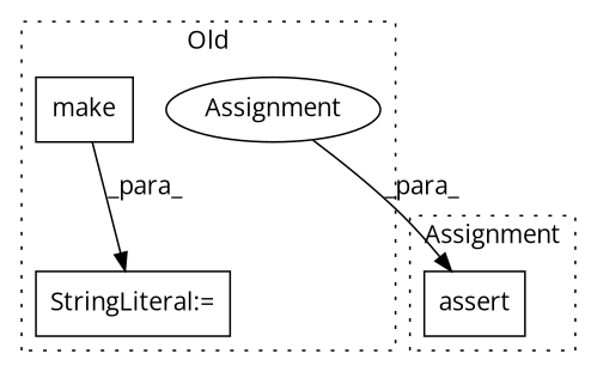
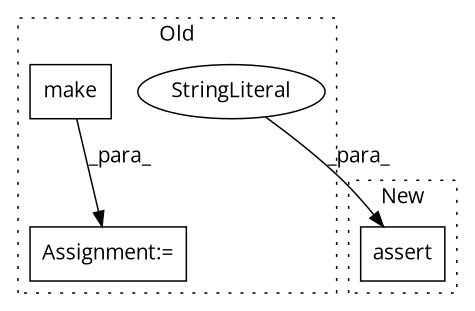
  digraph {
    fontname="Open Sans"
    node [a=32 fontname="Open Sans" shape=box]
    edge [fontname="Open Sans"]
    n1 [l="16,1" label=assert s="1139,1209"]
    n2 [l="5,1" label=make s="549,574"]
-   n3 [a=45 l=20 label=Assignment s=554 shape=ellipse]
-   n4 [a=7 l=1 label="StringLiteral:=" s=672]
+   n3 [a=45 l=20 label=StringLiteral s=554 shape=ellipse]
+   n4 [a=7 l=1 label="Assignment:=" s=672]
    subgraph cluster_1 {
-     label=Assignment
+     label=New
      style=dotted
      n1
    }
    subgraph cluster_2 {
      label=Old
      style=dotted
      n2
      n3
      n4
    }
    n2 -> n4 [label=_para_]
    n3 -> n1 [label=_para_]
  }
